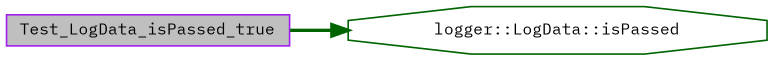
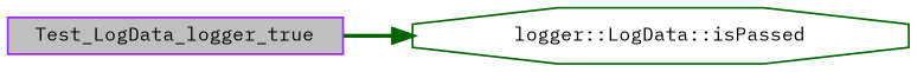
  digraph {
    rankdir=LR
    fontname="IBM Plex Mono"
    node [fontname="IBM Plex Mono" fontsize=10 style=filled]
-   n1 [color=purple fillcolor=grey75 fontcolor=black height=0.2 label=Test_LogData_isPassed_true shape=box width=0.4]
+   n1 [color=purple fillcolor=grey75 fontcolor=black height=0.2 label=Test_LogData_logger_true shape=box width=0.4]
    n2 [color=darkgreen fillcolor=white height=0.2 label="logger::LogData::isPassed" shape=octagon width=0.4]
    n1 -> n2 [color=darkgreen fontname="IBM Plex Mono" fontsize=10 labelfontname=Helvetica labelfontsize=10 style=bold]
  }
